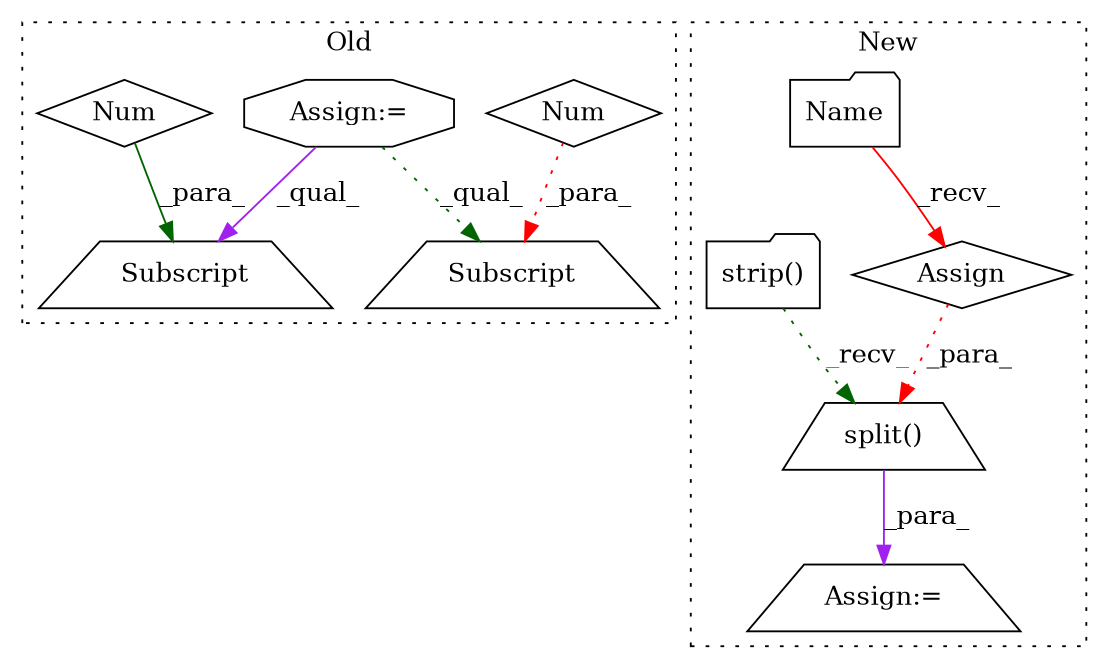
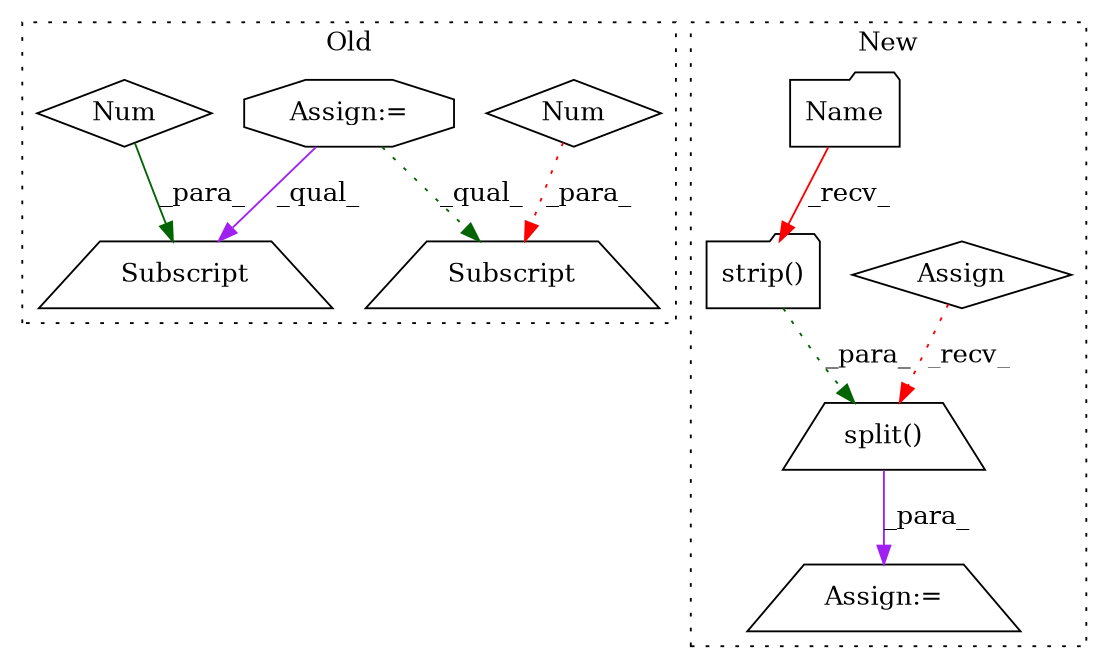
  digraph {
    node [a=63 l="6,0" s=8605 shape=trapezium]
    edge [color=red style=dotted]
    n1 [label=Subscript s="9196,0"]
    n2 [a=76 l=1 label=Num s=9200 shape=diamond]
    n3 [a=68 l=3 label="Assign:=" s=8801 shape=octagon]
    n4 [label=Subscript s="9255,0"]
    n5 [a=76 l=1 label=Num s=9259 shape=diamond]
    n6 [a=75 l=12 label="strip()" shape=folder]
    n7 [a=68 l=10 label="Assign:=" s=8634]
    n8 [a=75 l="13,1" label="split()" s="8644,8660"]
    n9 [a=66 l=3 label=Assign s=8657 shape=diamond]
    n10 [a=87 l=4 label=Name shape=folder]
    subgraph cluster_1 {
      label=Old
      style=dotted
      n1
      n2
      n3
      n4
      n5
    }
    subgraph cluster_2 {
      label=New
      style=dotted
      n6
      n7
      n8
      n9
      n10
    }
    n2 -> n1 [label=_para_]
    n3 -> n1 [color=darkgreen label=_qual_]
    n3 -> n4 [color=purple label=_qual_ style=solid]
    n5 -> n4 [color=darkgreen label=_para_ style=solid]
-   n6 -> n8 [color=darkgreen label=_recv_]
+   n6 -> n8 [color=darkgreen label=_para_]
    n8 -> n7 [color=purple label=_para_ style=solid]
-   n9 -> n8 [label=_para_]
-   n10 -> n9 [label=_recv_ style=solid]
+   n9 -> n8 [label=_recv_]
+   n10 -> n6 [label=_recv_ style=solid]
  }
